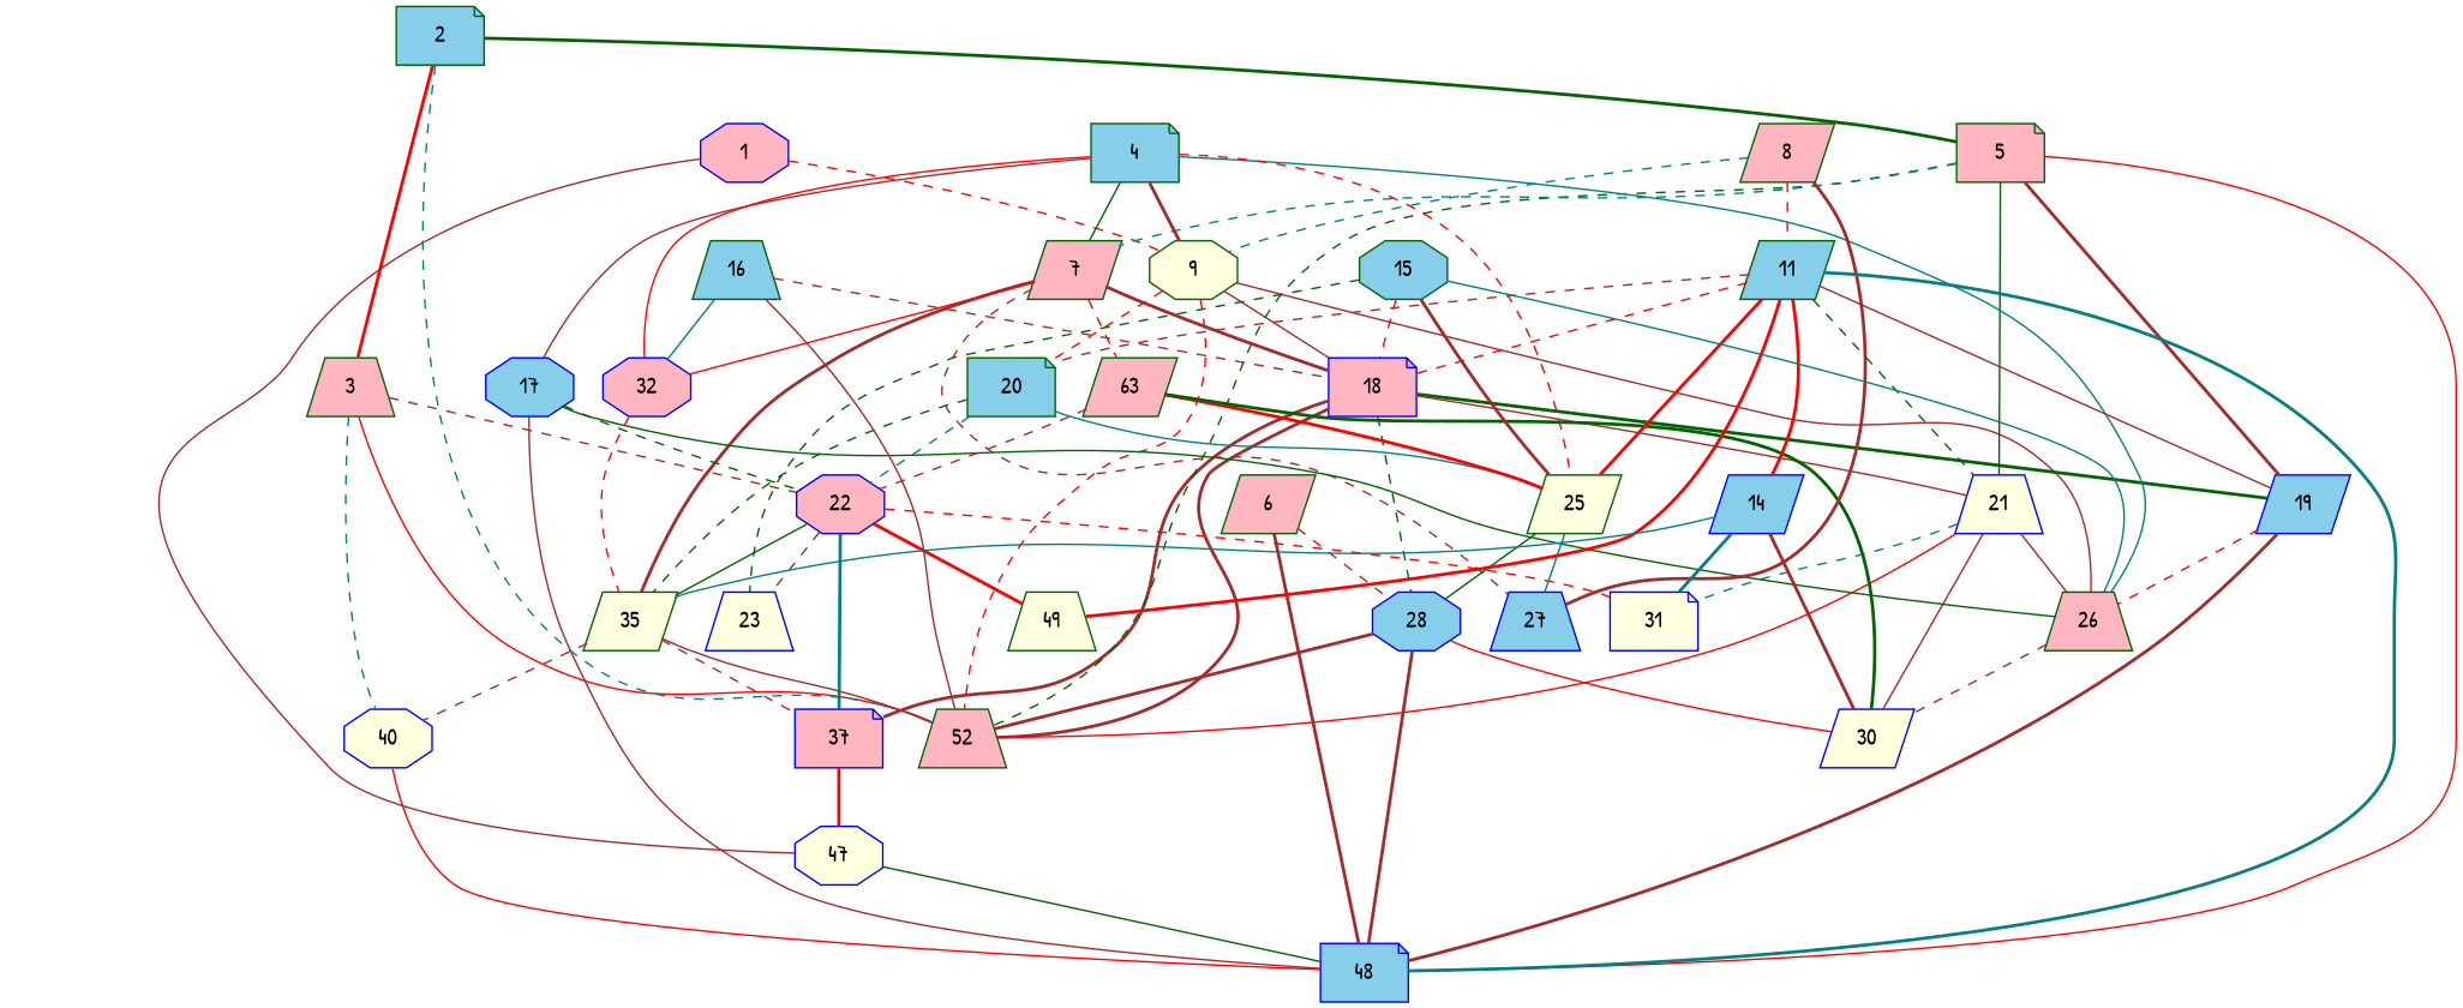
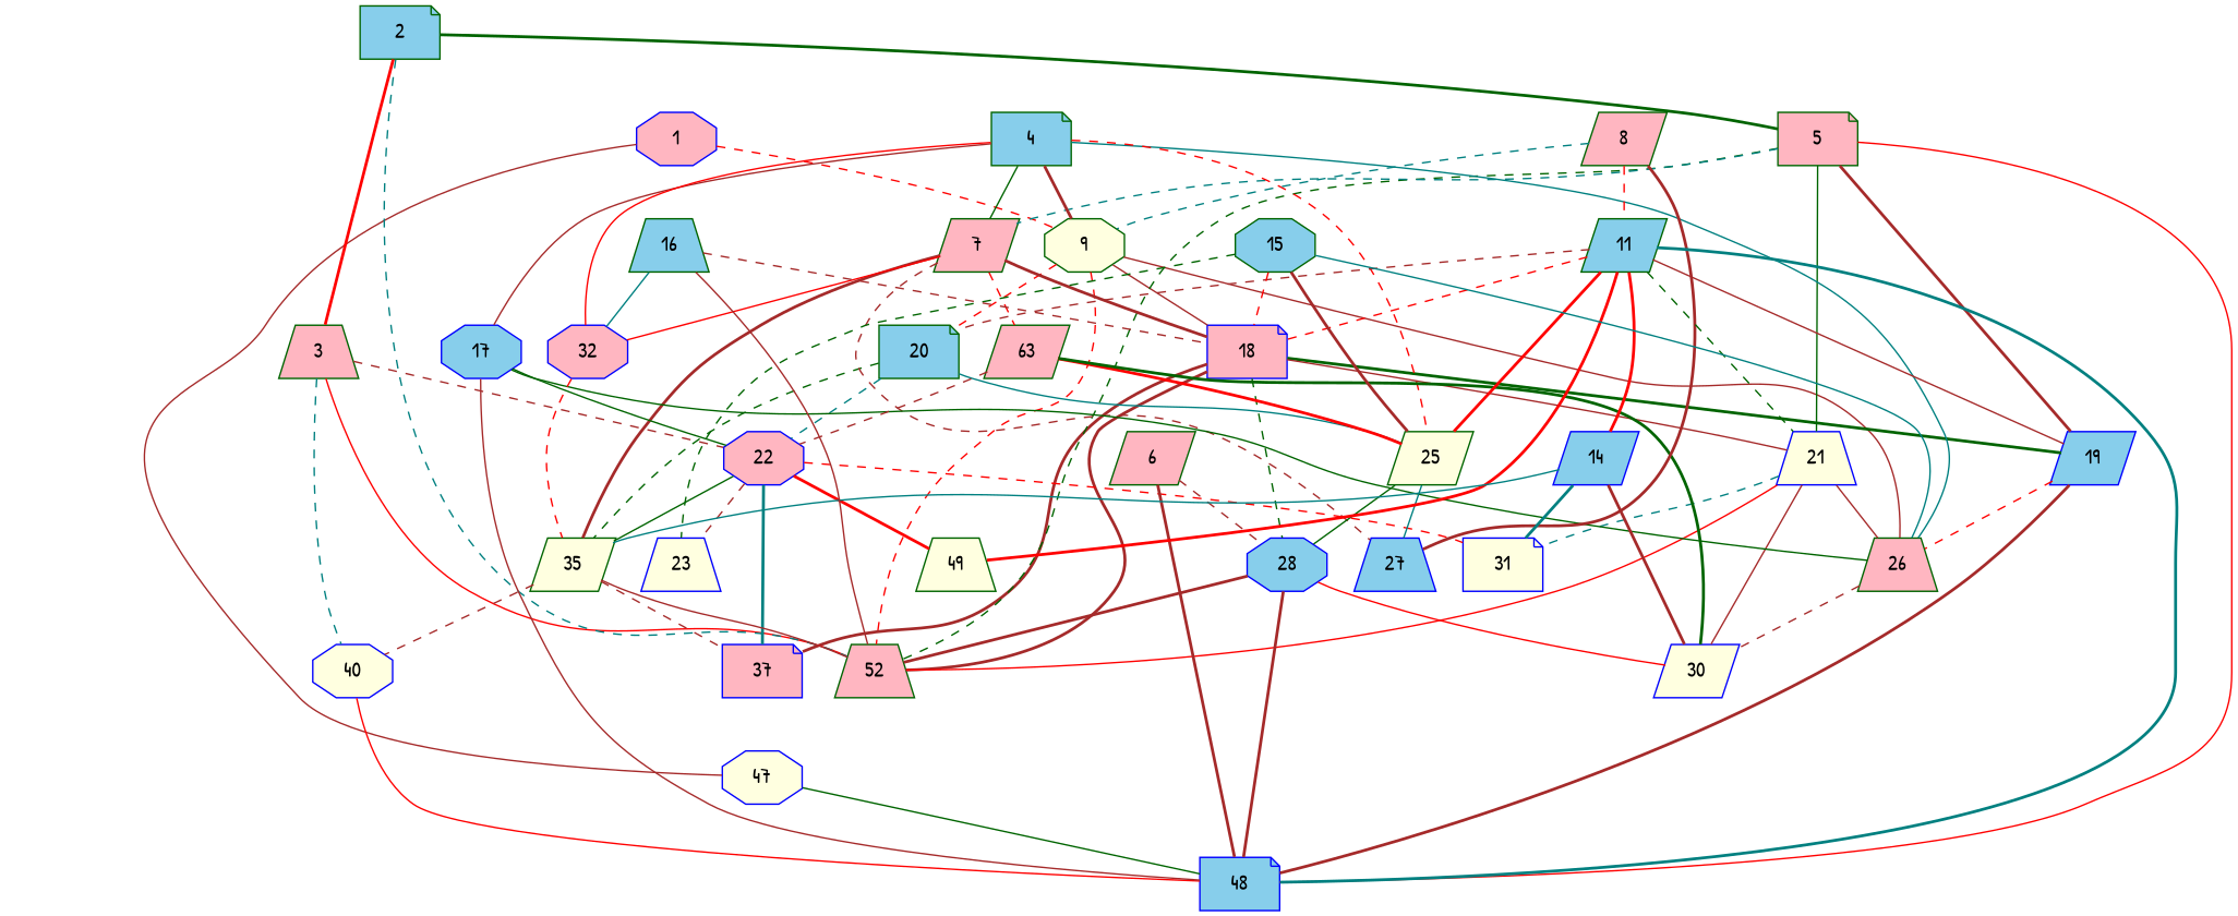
  graph {
    fontname="Patrick Hand"
    node [color=darkgreen fillcolor=lightpink fontname="Patrick Hand" shape=parallelogram style=filled]
    edge [color=brown fontname="Patrick Hand" style=dashed]
    9 [fillcolor=lightyellow shape=octagon super="+56"]
    52 [shape=trapezium super="+54"]
    26 [shape=trapezium super="+45"]
    18 [color=blue shape=note super="+39"]
    20 [fillcolor=skyblue shape=note super="+34"]
    1 [color=blue shape=octagon]
    47 [color=blue fillcolor=lightyellow shape=octagon]
    48 [color=blue fillcolor=skyblue shape=note super="+58"]
    3 [shape=trapezium super="+12"]
    22 [color=blue shape=octagon super="+57"]
    40 [color=blue fillcolor=lightyellow shape=octagon]
    2 [fillcolor=skyblue shape=note]
    5 [shape=note super="+10"]
    7 [super="+38"]
    19 [color=blue fillcolor=skyblue super="+36"]
    21 [color=blue fillcolor=lightyellow shape=trapezium super="+24"]
    35 [fillcolor=lightyellow super="+41"]
    49 [fillcolor=lightyellow shape=trapezium]
    31 [color=blue fillcolor=lightyellow shape=note]
    23 [color=blue fillcolor=lightyellow shape=trapezium]
    37 [color=blue shape=note super="+51"]
    4 [fillcolor=skyblue shape=note super="+55"]
    17 [color=blue fillcolor=skyblue shape=octagon]
    25 [fillcolor=lightyellow super="+46"]
    32 [color=blue shape=octagon]
    n26 [label=63 super="+44"]
    27 [color=blue fillcolor=skyblue shape=trapezium]
    28 [color=blue fillcolor=skyblue shape=octagon super="+33"]
    30 [color=blue fillcolor=lightyellow]
    6
    8 [super="+29"]
    11 [fillcolor=skyblue super="+59"]
    14 [color=blue fillcolor=skyblue super="+53"]
    15 [fillcolor=skyblue shape=octagon super="+43"]
    16 [fillcolor=skyblue shape=trapezium super="+42"]
    9 -- 52 [color=red]
    9 -- 26 [style=solid]
    9 -- 18 [style=solid]
    9 -- 20 [color=red]
    26 -- 30
    18 -- 52 [style=bold]
    18 -- 19 [color=darkgreen style=bold]
    18 -- 21 [style=solid]
    18 -- 37 [style=bold]
    18 -- 28 [color=darkgreen]
    20 -- 22 [color=teal]
    20 -- 35 [color=darkgreen]
    20 -- 25 [color=teal style=solid]
    1 -- 9 [color=red]
    1 -- 47 [style=solid]
    47 -- 48 [color=darkgreen style=solid]
    3 -- 52 [color=red style=solid]
    3 -- 22
    3 -- 40 [color=teal]
    22 -- 35 [color=darkgreen style=solid weight=2]
    22 -- 49 [color=red style=bold]
    22 -- 31 [color=red]
    22 -- 23
    22 -- 37 [color=teal style=bold]
    40 -- 48 [color=red style=solid]
    2 -- 52 [color=teal]
    2 -- 3 [color=red style=bold]
    2 -- 5 [color=darkgreen style=bold]
    5 -- 52 [color=darkgreen]
    5 -- 48 [color=red style=solid]
    5 -- 7 [color=teal]
    5 -- 19 [style=bold]
    5 -- 21 [color=darkgreen style=solid]
    7 -- 18 [style=bold]
    7 -- 35 [style=bold]
    7 -- 32 [color=red style=solid]
    7 -- n26 [color=red]
    7 -- 27
    19 -- 26 [color=red]
    19 -- 48 [style=bold]
    21 -- 52 [color=red style=solid]
    21 -- 26 [style=solid]
    21 -- 31 [color=teal]
    21 -- 30 [style=solid]
    35 -- 52 [style=solid]
    35 -- 40
    35 -- 37
-   37 -- 47 [color=red style=bold]
    4 -- 9 [style=bold]
    4 -- 26 [color=teal style=solid]
    4 -- 7 [color=darkgreen style=solid]
    4 -- 17 [style=solid]
    4 -- 25 [color=red]
    4 -- 32 [color=red style=solid]
    17 -- 26 [color=darkgreen style=solid]
    17 -- 48 [style=solid]
-   17 -- 22 [color=darkgreen]
+   17 -- 22 [color=darkgreen style=solid]
    25 -- 27 [color=teal style=solid]
    25 -- 28 [color=darkgreen style=solid weight=2]
    32 -- 35 [color=red]
    n26 -- 22
    n26 -- 25 [color=red style=bold]
    n26 -- 30 [color=darkgreen style=bold]
    28 -- 52 [style=bold]
    28 -- 48 [style=bold]
    28 -- 30 [color=red style=solid]
    6 -- 48 [style=bold]
    6 -- 28
    8 -- 9 [color=teal]
    8 -- 27 [style=bold]
    8 -- 11 [color=red]
    11 -- 18 [color=red]
    11 -- 20
    11 -- 48 [color=teal style=bold]
    11 -- 19 [style=solid]
    11 -- 21 [color=darkgreen]
    11 -- 49 [color=red style=bold]
    11 -- 25 [color=red style=bold]
    11 -- 14 [color=red style=bold]
    14 -- 35 [color=teal style=solid]
    14 -- 31 [color=teal style=bold]
    14 -- 30 [style=bold]
    15 -- 26 [color=teal style=solid]
    15 -- 18 [color=red]
    15 -- 23 [color=darkgreen]
    15 -- 25 [style=bold]
    16 -- 52 [style=solid]
    16 -- 18
    16 -- 32 [color=teal style=solid]
  }
